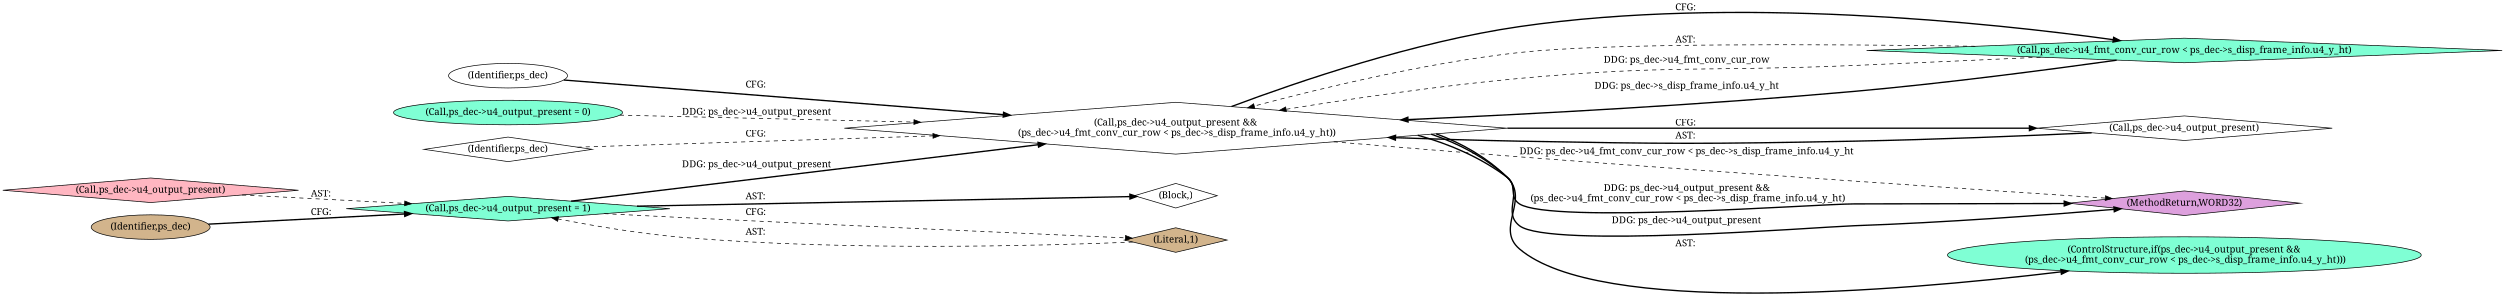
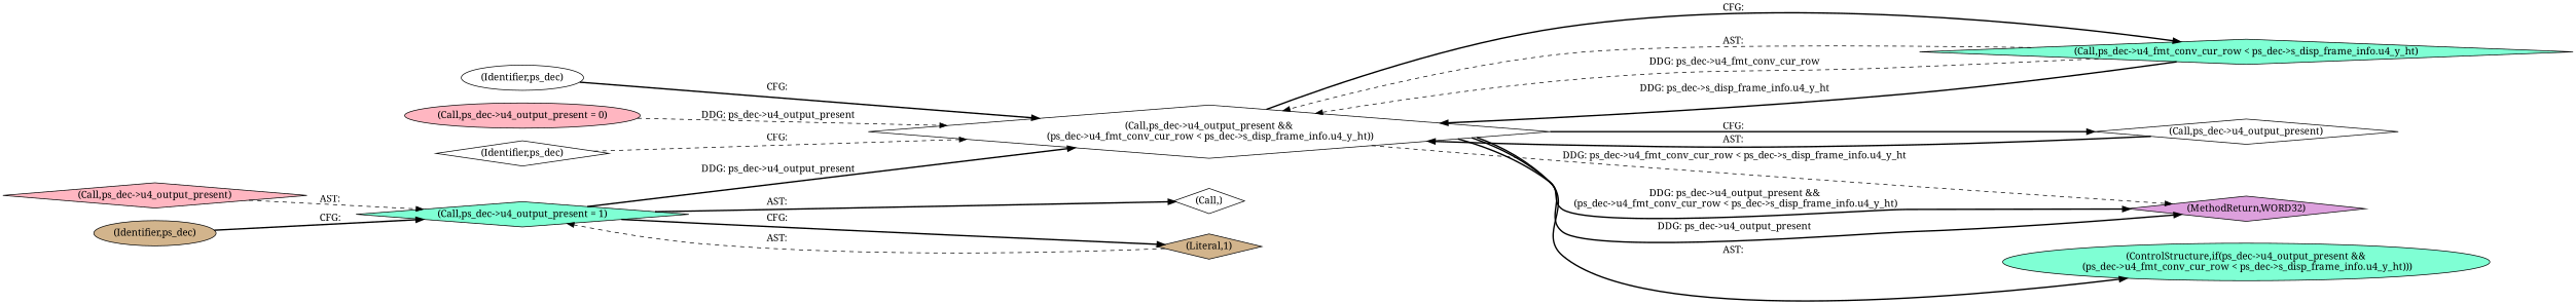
  digraph {
    fontname="Noto Serif"
    rankdir=LR
    node [fillcolor=white fontname="Noto Serif" shape=diamond style=filled]
    edge [fontname="Noto Serif" style=bold]
    n1 [fillcolor=aquamarine label="(Call,ps_dec->u4_output_present = 1)"]
    n2 [label="(Call,ps_dec->u4_output_present &&\n (ps_dec->u4_fmt_conv_cur_row < ps_dec->s_disp_frame_info.u4_y_ht))"]
-   n3 [label="(Block,)"]
+   n3 [label="(Call,)"]
    n4 [fillcolor=tan label="(Literal,1)"]
    n5 [fillcolor=aquamarine label="(Call,ps_dec->u4_fmt_conv_cur_row < ps_dec->s_disp_frame_info.u4_y_ht)"]
    n6 [label="(Call,ps_dec->u4_output_present)"]
    n7 [fillcolor=plum label="(MethodReturn,WORD32)"]
    n8 [fillcolor=aquamarine label="(ControlStructure,if(ps_dec->u4_output_present &&\n (ps_dec->u4_fmt_conv_cur_row < ps_dec->s_disp_frame_info.u4_y_ht)))" shape=ellipse]
    n9 [label="(Identifier,ps_dec)" shape=ellipse]
    n10 [fillcolor=lightpink label="(Call,ps_dec->u4_output_present)"]
    n11 [fillcolor=tan label="(Identifier,ps_dec)" shape=ellipse]
-   n12 [fillcolor=aquamarine label="(Call,ps_dec->u4_output_present = 0)" shape=ellipse]
+   n12 [fillcolor=lightpink label="(Call,ps_dec->u4_output_present = 0)" shape=ellipse]
    n13 [label="(Identifier,ps_dec)"]
    n1 -> n2 [label="DDG: ps_dec->u4_output_present"]
    n1 -> n3 [label="AST: "]
-   n1 -> n4 [label="CFG: " style=dashed]
+   n1 -> n4 [label="CFG: "]
    n2 -> n5 [label="CFG: "]
    n2 -> n6 [label="CFG: "]
    n2 -> n7 [label="DDG: ps_dec->u4_fmt_conv_cur_row < ps_dec->s_disp_frame_info.u4_y_ht" style=dashed]
    n2 -> n7 [label="DDG: ps_dec->u4_output_present &&\n (ps_dec->u4_fmt_conv_cur_row < ps_dec->s_disp_frame_info.u4_y_ht)"]
    n2 -> n7 [label="DDG: ps_dec->u4_output_present"]
    n2 -> n8 [label="AST: "]
    n4 -> n1 [label="AST: " style=dashed]
    n5 -> n2 [label="AST: " style=dashed]
    n5 -> n2 [label="DDG: ps_dec->u4_fmt_conv_cur_row" style=dashed]
    n5 -> n2 [label="DDG: ps_dec->s_disp_frame_info.u4_y_ht"]
    n6 -> n2 [label="AST: "]
    n9 -> n2 [label="CFG: "]
    n10 -> n1 [label="AST: " style=dashed]
    n11 -> n1 [label="CFG: "]
    n12 -> n2 [label="DDG: ps_dec->u4_output_present" style=dashed]
    n13 -> n2 [label="CFG: " style=dashed]
  }
